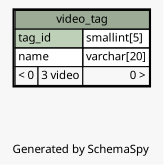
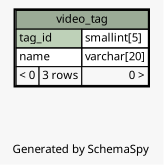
  digraph {
    bgcolor="#f7f7f7"
    fontname="Microsoft YaHei"
    fontsize=11
    label="\nGenerated by SchemaSpy"
    labeljust=l
    nodesep=0.18
    rankdir=TB
    ranksep=0.46
-   n1 [fontname="Microsoft YaHei" fontsize=11 label=<     <TABLE BORDER="2" CELLBORDER="1" CELLSPACING="0" BGCOLOR="#ffffff">       <TR><TD COLSPAN="3" BGCOLOR="#9bab96" ALIGN="CENTER">video_tag</TD></TR>       <TR><TD PORT="tag_id" COLSPAN="2" BGCOLOR="#bed1b8" ALIGN="LEFT">tag_id</TD><TD PORT="tag_id.type" ALIGN="LEFT">smallint[5]</TD></TR>       <TR><TD PORT="name" COLSPAN="2" ALIGN="LEFT">name</TD><TD PORT="name.type" ALIGN="LEFT">varchar[20]</TD></TR>       <TR><TD ALIGN="LEFT" BGCOLOR="#f7f7f7">&lt; 0</TD><TD ALIGN="RIGHT" BGCOLOR="#f7f7f7">3 video</TD><TD ALIGN="RIGHT" BGCOLOR="#f7f7f7">0 &gt;</TD></TR>     </TABLE>> shape=plaintext]
+   n1 [fontname="Microsoft YaHei" fontsize=11 label=<     <TABLE BORDER="2" CELLBORDER="1" CELLSPACING="0" BGCOLOR="#ffffff">       <TR><TD COLSPAN="3" BGCOLOR="#9bab96" ALIGN="CENTER">video_tag</TD></TR>       <TR><TD PORT="tag_id" COLSPAN="2" BGCOLOR="#bed1b8" ALIGN="LEFT">tag_id</TD><TD PORT="tag_id.type" ALIGN="LEFT">smallint[5]</TD></TR>       <TR><TD PORT="name" COLSPAN="2" ALIGN="LEFT">name</TD><TD PORT="name.type" ALIGN="LEFT">varchar[20]</TD></TR>       <TR><TD ALIGN="LEFT" BGCOLOR="#f7f7f7">&lt; 0</TD><TD ALIGN="RIGHT" BGCOLOR="#f7f7f7">3 rows</TD><TD ALIGN="RIGHT" BGCOLOR="#f7f7f7">0 &gt;</TD></TR>     </TABLE>> shape=plaintext]
  }
